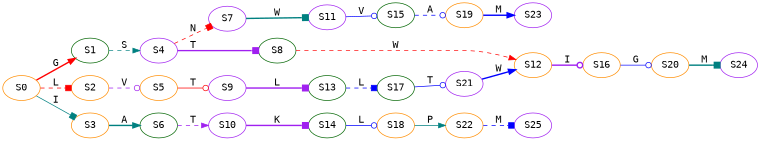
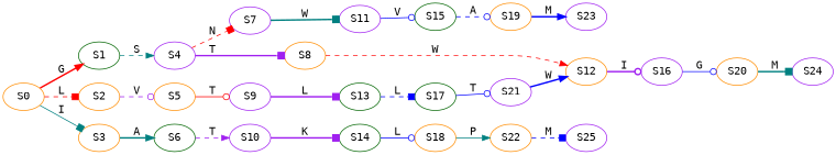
  strict digraph {
    fontname="DejaVu Sans Mono"
    rankdir=LR
    node [color=darkorange fontname="DejaVu Sans Mono"]
    edge [arrowhead=box color=blue fontname="DejaVu Sans Mono" style=bold]
    S1 [color=darkgreen]
    S0
    S2
    S3
    S4 [color=purple]
    S5
    S6 [color=darkgreen]
    S7 [color=purple]
-   S8 [color=darkgreen]
+   S8
    S9 [color=purple]
    S10 [color=purple]
    S11 [color=purple]
    S12
    S13 [color=darkgreen]
    S14 [color=darkgreen]
    S15 [color=darkgreen]
-   S16
+   S16 [color=purple]
    S17 [color=darkgreen]
    S18
    S19
    S20
    S21 [color=purple]
    S22
    S23 [color=purple]
    S24 [color=purple]
    S25 [color=purple]
    S1 -> S4 [arrowhead=normal color=teal label=S style=dashed]
    S0 -> S1 [arrowhead=normal color=red label=G]
    S0 -> S2 [color=red label=L style=dashed]
    S0 -> S3 [color=teal label=I style=solid]
    S2 -> S5 [arrowhead=odot color=purple label=V style=dashed]
    S3 -> S6 [arrowhead=normal color=teal label=A]
    S4 -> S7 [color=red label=N style=dashed]
    S4 -> S8 [color=purple label=T]
    S5 -> S9 [arrowhead=odot color=red label=T style=solid]
    S6 -> S10 [arrowhead=normal color=purple label=T style=dashed]
    S7 -> S11 [color=teal label=W]
    S8 -> S12 [arrowhead=normal color=red label=W style=dashed]
    S9 -> S13 [color=purple label=L]
    S10 -> S14 [color=purple label=K]
    S11 -> S15 [arrowhead=odot label=V style=solid]
    S12 -> S16 [arrowhead=odot color=purple label=I]
    S13 -> S17 [label=L style=dashed]
    S14 -> S18 [arrowhead=odot label=L style=solid]
    S15 -> S19 [arrowhead=odot label=A style=dashed]
    S16 -> S20 [arrowhead=odot label=G style=solid]
    S17 -> S21 [arrowhead=odot label=T style=solid]
    S18 -> S22 [arrowhead=normal color=teal label=P style=solid]
    S19 -> S23 [arrowhead=normal label=M]
    S20 -> S24 [color=teal label=M]
    S21 -> S12 [arrowhead=normal label=W]
    S22 -> S25 [label=M style=dashed]
  }
